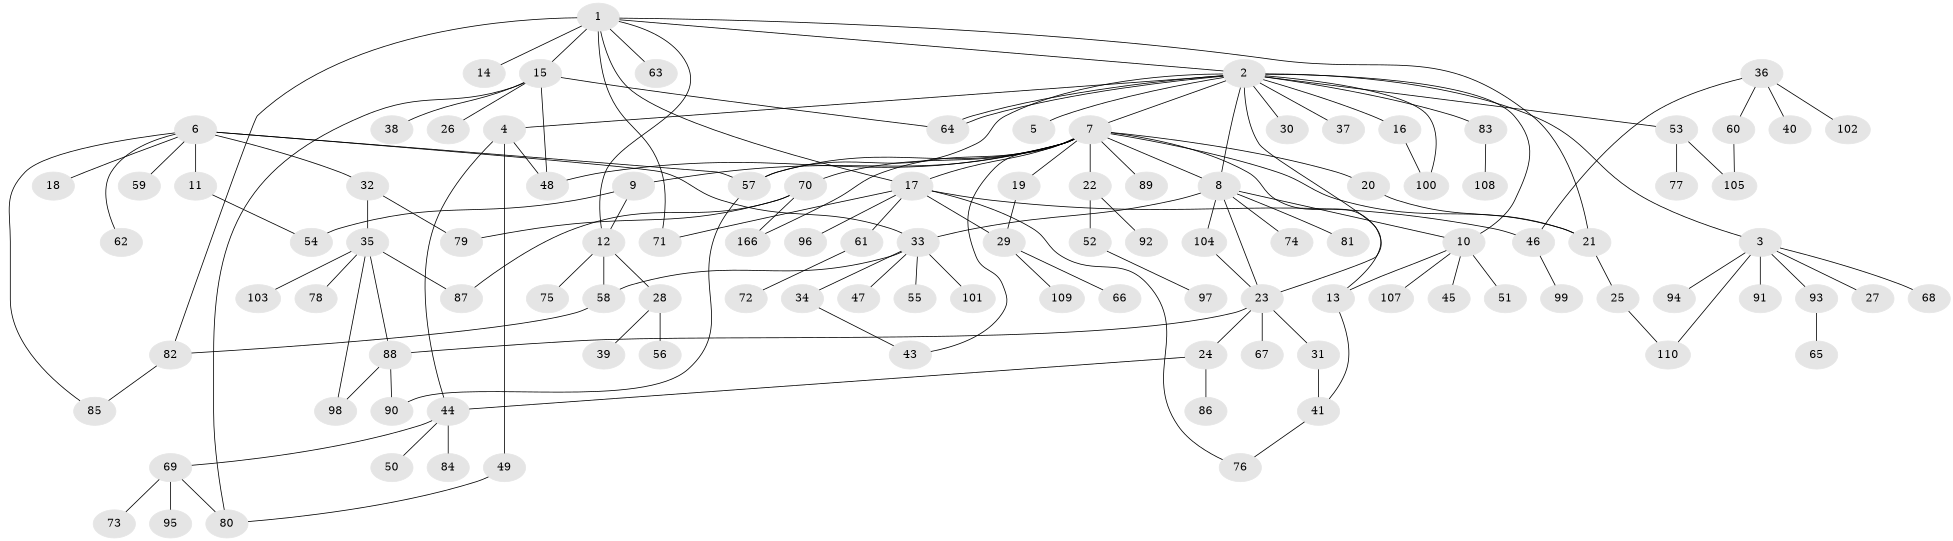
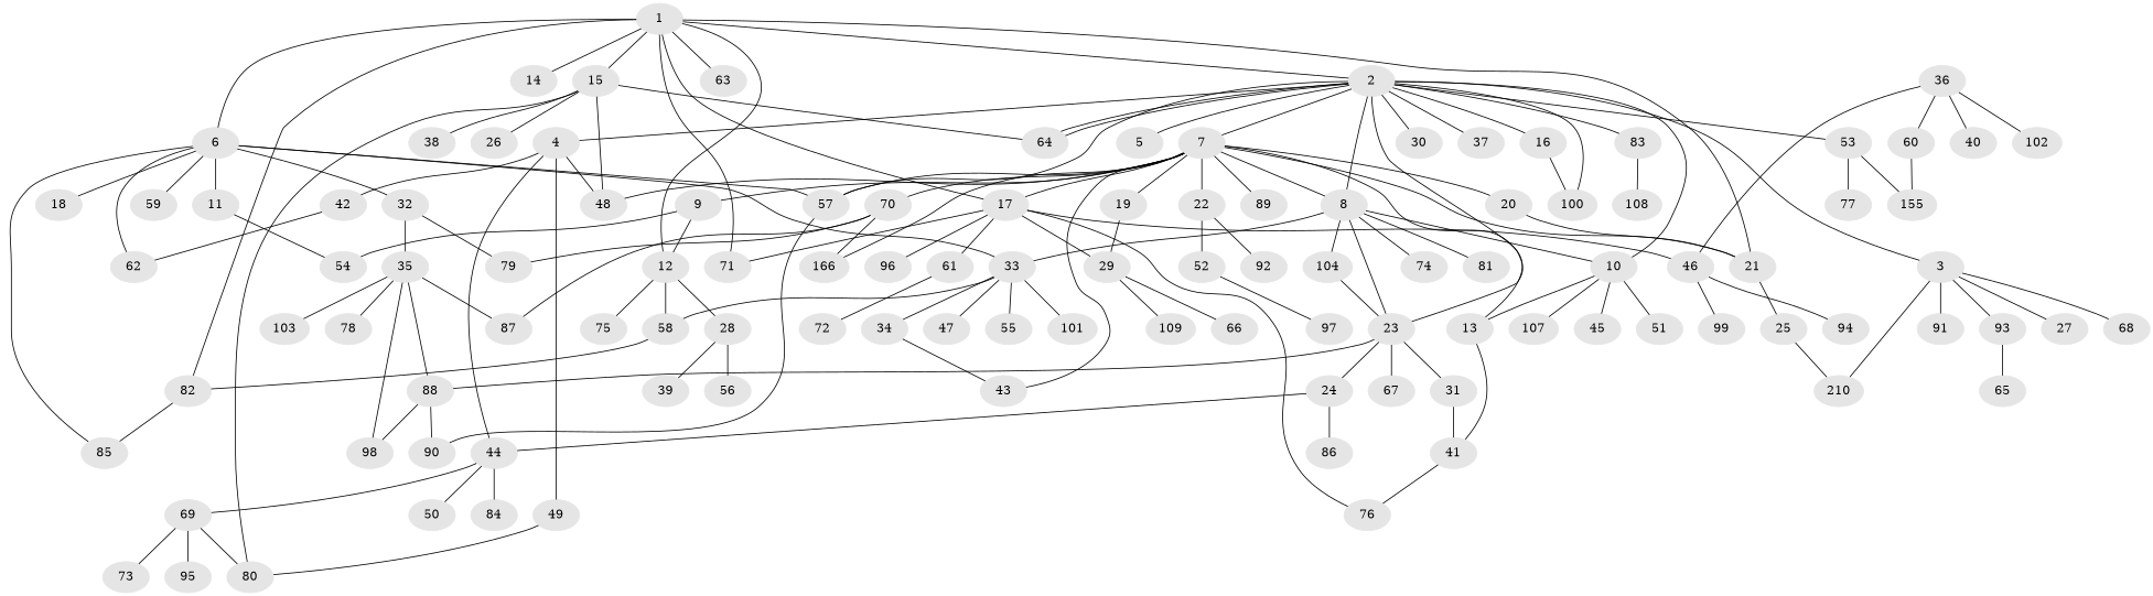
  graph {
    node [color=gray90 style=filled]
    1
    2
    6
    12
    14
    15
    17
    21
    63
    71
    82
    3
    4
    5
    7
    8
    10
    16
    23
    30
    37
    53
    57
    64
    83
    100
    11
    18
    32
    33
    59
    62
    85
    28
    75
    58
    48
    26
    38
    80
    29
    46
    61
    76
    96
    25
    27
    68
    91
    93
    94
-   110
+   110 [label=210]
+   42
    44
    49
    9
    13
    19
    20
    22
    43
    70
    89
    n64 [label=166]
    74
    81
    104
    45
    51
    107
    24
    31
    67
    88
    77
-   105
+   105 [label=155]
    90
    108
    65
    50
    69
    84
    54
    35
    79
    34
    47
    55
    101
    41
    52
    92
    87
    39
    56
    36
    40
    60
    102
    66
    109
    99
    72
    97
    86
    98
    78
    103
    73
    95
    1 -- 2
+   1 -- 6
    1 -- 12
    1 -- 14
    1 -- 15
    1 -- 17
    1 -- 21
    1 -- 63
    1 -- 71
    1 -- 82
    2 -- 3
    2 -- 4
    2 -- 5
    2 -- 7
    2 -- 8
    2 -- 10
    2 -- 16
    2 -- 23
    2 -- 30
    2 -- 37
    2 -- 53
    2 -- 57
    2 -- 64
    2 -- 64
    2 -- 83
    2 -- 100
    6 -- 57
    6 -- 11
    6 -- 18
    6 -- 32
    6 -- 33
    6 -- 59
    6 -- 62
    6 -- 85
    12 -- 28
    12 -- 75
    12 -- 58
    15 -- 64
    15 -- 48
    15 -- 26
    15 -- 38
    15 -- 80
    17 -- 71
    17 -- 29
    17 -- 46
    17 -- 61
    17 -- 76
    17 -- 96
    21 -- 25
    82 -- 85
    3 -- 27
    3 -- 68
    3 -- 91
    3 -- 93
-   3 -- 94
+   46 -- 94
    3 -- 110
    4 -- 48
+   4 -- 42
    4 -- 44
    4 -- 49
    7 -- 17
    7 -- 21
    7 -- 8
    7 -- 57
    7 -- 48
    7 -- 9
    7 -- 13
    7 -- 19
    7 -- 20
    7 -- 22
    7 -- 43
    7 -- 70
    7 -- 89
    7 -- n64
    8 -- 10
    8 -- 23
    8 -- 33
    8 -- 74
    8 -- 81
    8 -- 104
    10 -- 13
    10 -- 45
    10 -- 51
    10 -- 107
    16 -- 100
    23 -- 24
    23 -- 31
    23 -- 67
    23 -- 88
    53 -- 77
    53 -- 105
    57 -- 90
    83 -- 108
    11 -- 54
    32 -- 35
    32 -- 79
    33 -- 58
    33 -- 34
    33 -- 47
    33 -- 55
    33 -- 101
    28 -- 39
    28 -- 56
    58 -- 82
    29 -- 66
    29 -- 109
    46 -- 99
    61 -- 72
    25 -- 110
    93 -- 65
+   42 -- 62
    44 -- 50
    44 -- 69
    44 -- 84
    49 -- 80
    9 -- 12
    9 -- 54
    13 -- 41
    19 -- 29
    20 -- 21
    22 -- 52
    22 -- 92
    70 -- n64
    70 -- 79
    70 -- 87
    104 -- 23
    24 -- 44
    24 -- 86
    31 -- 41
    88 -- 90
    88 -- 98
    69 -- 80
    69 -- 73
    69 -- 95
    35 -- 88
    35 -- 87
    35 -- 98
    35 -- 78
    35 -- 103
    34 -- 43
    41 -- 76
    52 -- 97
    36 -- 46
    36 -- 40
    36 -- 60
    36 -- 102
    60 -- 105
  }
